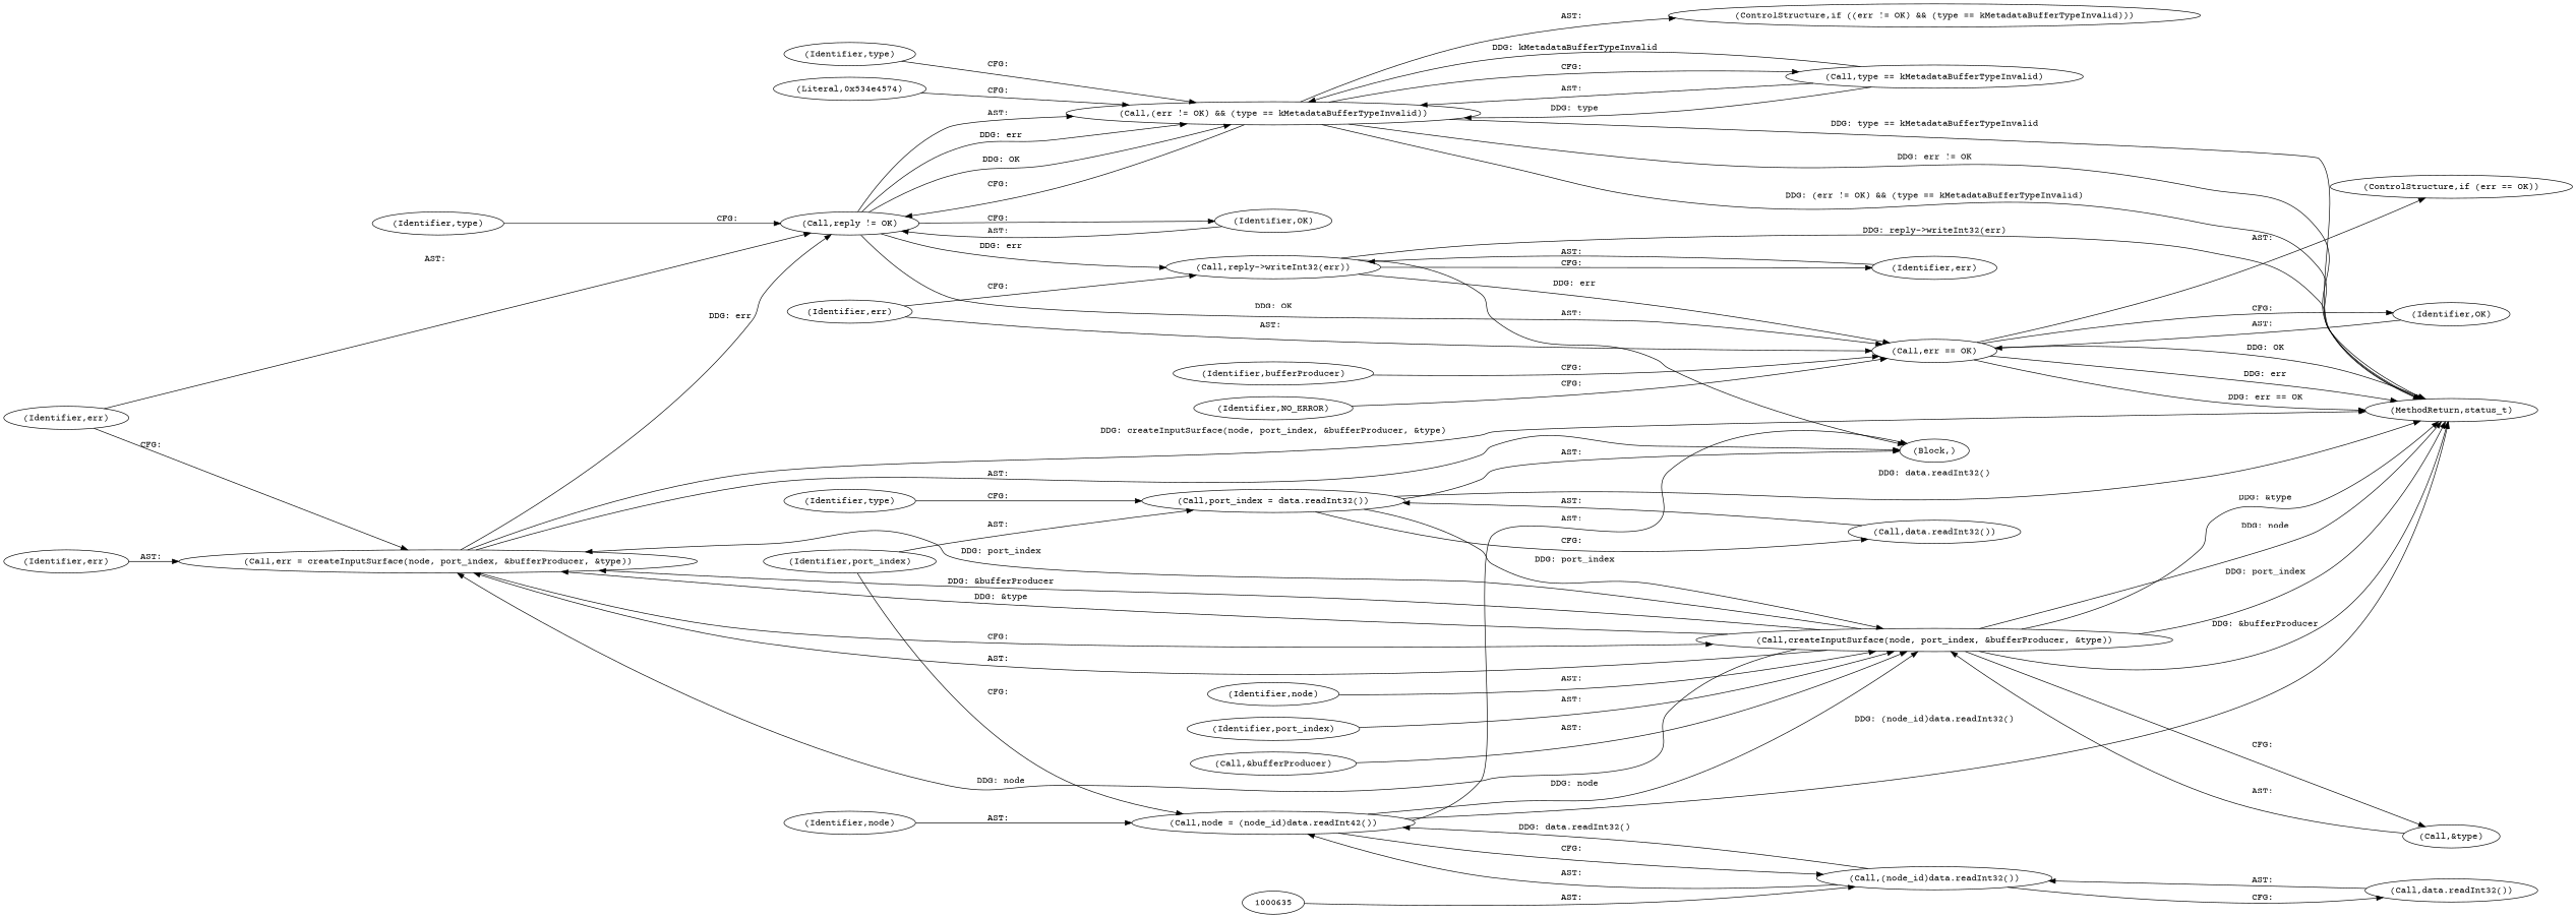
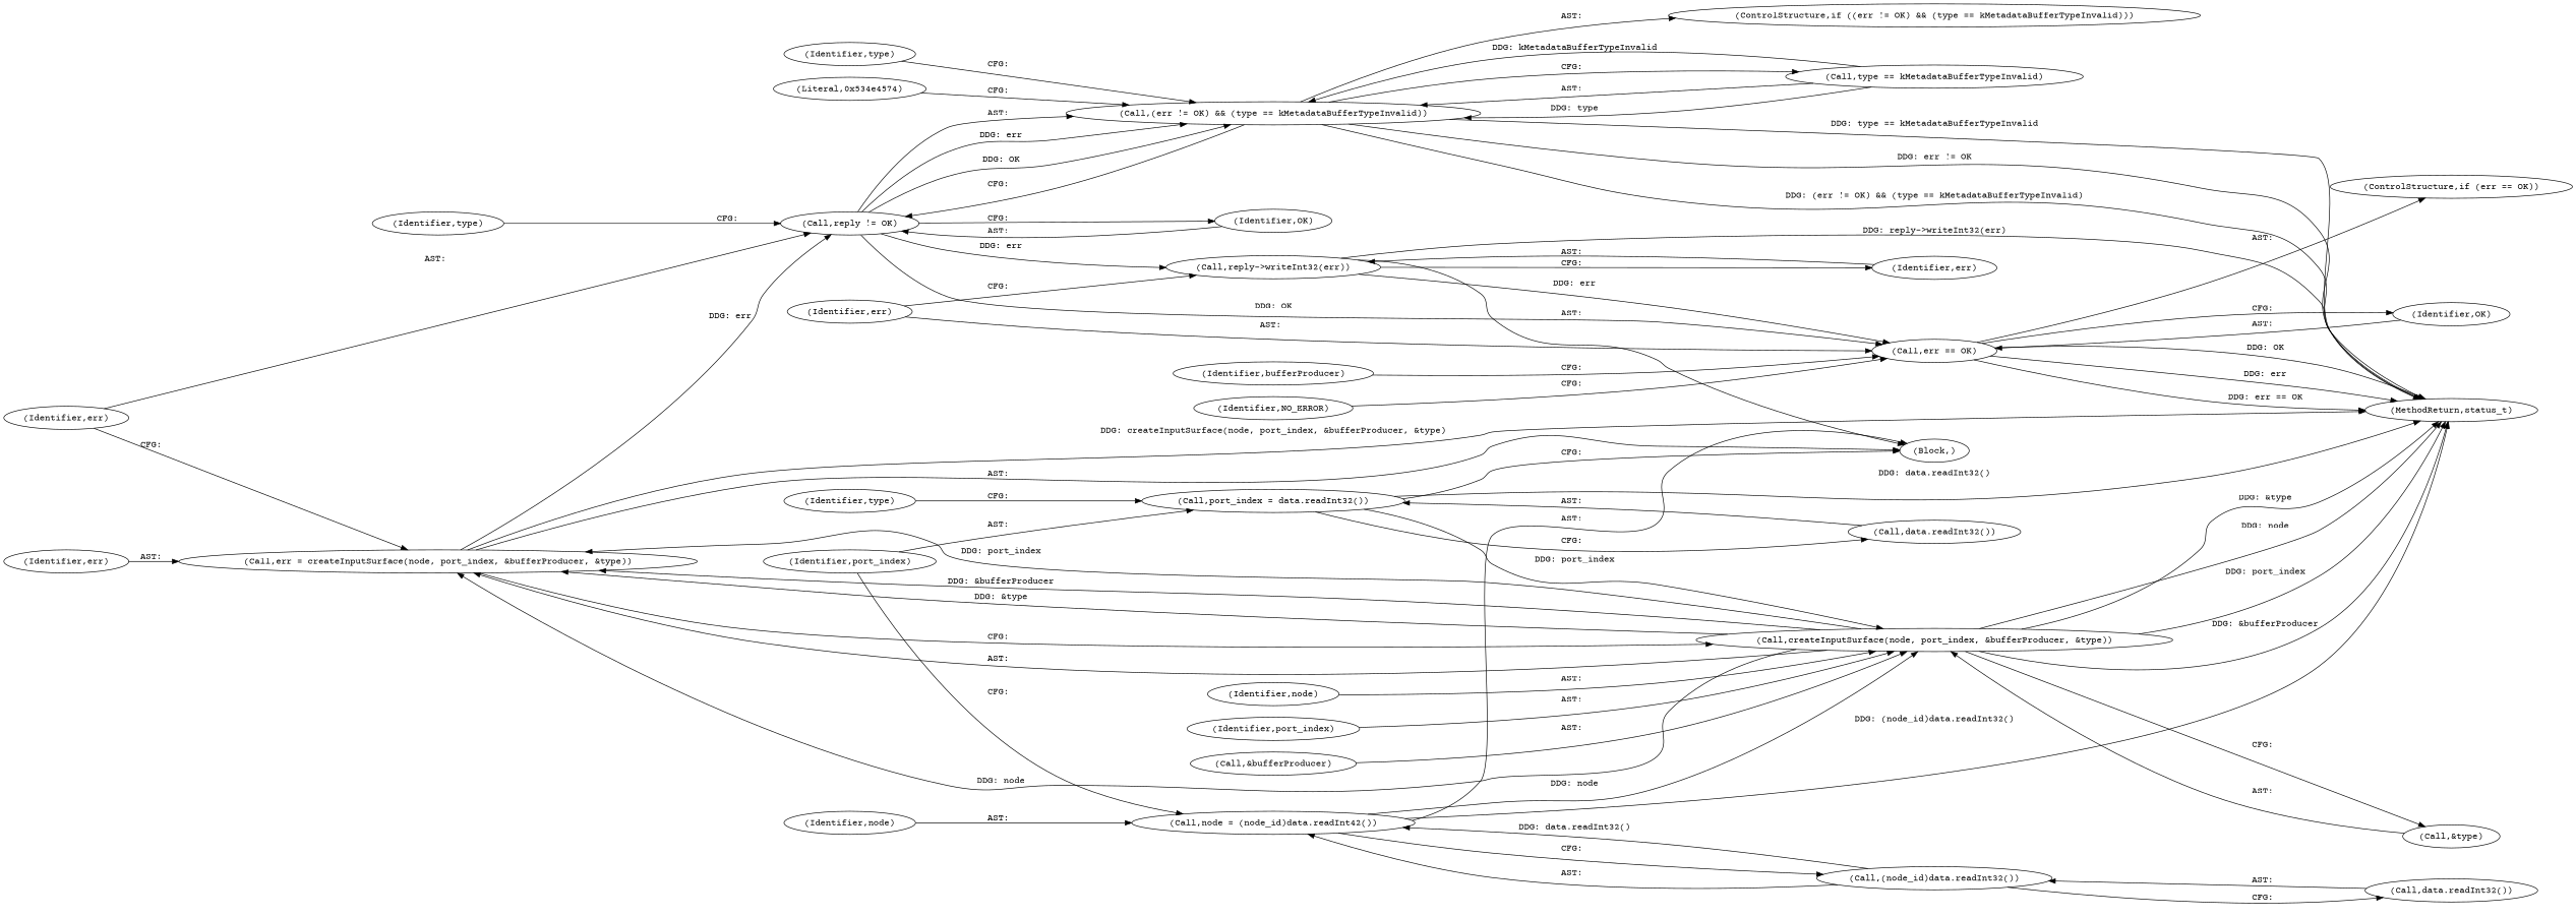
  digraph {
    fontname="Courier Prime"
    rankdir=LR
    node [fontname="Courier Prime"]
    edge [fontname="Courier Prime"]
    n1 [label="(Call,err = createInputSurface(node, port_index, &bufferProducer, &type))"]
    n2 [label="(Call,createInputSurface(node, port_index, &bufferProducer, &type))"]
    n3 [label="(Call,reply != OK)"]
    n4 [label="(MethodReturn,status_t)"]
    n5 [label="(Block,)"]
    n6 [label="(Call,&type)"]
    n7 [label="(Call,(err != OK) && (type == kMetadataBufferTypeInvalid))"]
    n8 [label="(Call,reply->writeInt32(err))"]
    n9 [label="(Call,err == OK)"]
    n10 [label="(Identifier,OK)"]
    n11 [label="(Call,node = (node_id)data.readInt42())"]
    n12 [label="(Call,(node_id)data.readInt32())"]
    n13 [label="(Call,data.readInt32())"]
    n14 [label="(Call,port_index = data.readInt32())"]
    n15 [label="(Call,data.readInt32())"]
    n16 [label="(ControlStructure,if ((err != OK) && (type == kMetadataBufferTypeInvalid)))"]
    n17 [label="(Call,type == kMetadataBufferTypeInvalid)"]
    n18 [label="(Identifier,err)"]
    n19 [label="(ControlStructure,if (err == OK))"]
    n20 [label="(Identifier,OK)"]
    n21 [label="(Identifier,node)"]
    n22 [label="(Identifier,err)"]
    n23 [label="(Identifier,type)"]
    n24 [label="(Identifier,port_index)"]
    n25 [label="(Identifier,NO_ERROR)"]
    n26 [label="(Identifier,type)"]
    n27 [label="(Identifier,node)"]
    n28 [label="(Literal,0x534e4574)"]
    n29 [label="(Call,&bufferProducer)"]
    n30 [label="(Identifier,err)"]
    n31 [label="(Identifier,port_index)"]
    n32 [label="(Identifier,type)"]
    n33 [label="(Identifier,bufferProducer)"]
    n34 [label="(Identifier,err)"]
-   1000635
    n1 -> n2 [label="CFG: "]
    n1 -> n3 [label="DDG: err"]
    n1 -> n4 [label="DDG: createInputSurface(node, port_index, &bufferProducer, &type)"]
    n1 -> n5 [label="AST: "]
    n2 -> n1 [label="AST: "]
    n2 -> n1 [label="DDG: node"]
    n2 -> n1 [label="DDG: port_index"]
    n2 -> n1 [label="DDG: &bufferProducer"]
    n2 -> n1 [label="DDG: &type"]
    n2 -> n4 [label="DDG: node"]
    n2 -> n4 [label="DDG: port_index"]
    n2 -> n4 [label="DDG: &bufferProducer"]
    n2 -> n4 [label="DDG: &type"]
    n2 -> n6 [label="CFG: "]
    n3 -> n7 [label="AST: "]
    n3 -> n7 [label="DDG: err"]
    n3 -> n7 [label="DDG: OK"]
    n3 -> n8 [label="DDG: err"]
    n3 -> n9 [label="DDG: OK"]
    n3 -> n10 [label="CFG: "]
    n6 -> n2 [label="AST: "]
    n7 -> n3 [label="CFG: "]
    n7 -> n4 [label="DDG: type == kMetadataBufferTypeInvalid"]
    n7 -> n4 [label="DDG: err != OK"]
    n7 -> n4 [label="DDG: (err != OK) && (type == kMetadataBufferTypeInvalid)"]
    n7 -> n16 [label="AST: "]
    n7 -> n17 [label="CFG: "]
    n8 -> n4 [label="DDG: reply->writeInt32(err)"]
    n8 -> n5 [label="AST: "]
    n8 -> n9 [label="DDG: err"]
    n8 -> n18 [label="CFG: "]
    n9 -> n4 [label="DDG: OK"]
    n9 -> n4 [label="DDG: err"]
    n9 -> n4 [label="DDG: err == OK"]
    n9 -> n19 [label="AST: "]
    n9 -> n20 [label="CFG: "]
    n10 -> n3 [label="AST: "]
    n11 -> n2 [label="DDG: node"]
    n11 -> n4 [label="DDG: (node_id)data.readInt32()"]
    n11 -> n5 [label="AST: "]
    n11 -> n12 [label="CFG: "]
    n12 -> n11 [label="AST: "]
    n12 -> n11 [label="DDG: data.readInt32()"]
    n12 -> n13 [label="CFG: "]
    n13 -> n12 [label="AST: "]
    n14 -> n2 [label="DDG: port_index"]
    n14 -> n4 [label="DDG: data.readInt32()"]
-   n14 -> n5 [label="AST: "]
+   n14 -> n5 [label="CFG: "]
    n14 -> n15 [label="CFG: "]
    n15 -> n14 [label="AST: "]
    n17 -> n7 [label="AST: "]
    n17 -> n7 [label="DDG: type"]
    n17 -> n7 [label="DDG: kMetadataBufferTypeInvalid"]
    n18 -> n8 [label="AST: "]
    n20 -> n9 [label="AST: "]
    n21 -> n2 [label="AST: "]
    n22 -> n8 [label="CFG: "]
    n22 -> n9 [label="AST: "]
    n23 -> n3 [label="CFG: "]
    n24 -> n2 [label="AST: "]
    n25 -> n9 [label="CFG: "]
    n26 -> n7 [label="CFG: "]
    n27 -> n11 [label="AST: "]
    n28 -> n7 [label="CFG: "]
    n29 -> n2 [label="AST: "]
    n30 -> n1 [label="CFG: "]
    n30 -> n3 [label="AST: "]
    n31 -> n11 [label="CFG: "]
    n31 -> n14 [label="AST: "]
    n32 -> n14 [label="CFG: "]
    n33 -> n9 [label="CFG: "]
    n34 -> n1 [label="AST: "]
-   1000635 -> n12 [label="AST: "]
  }
